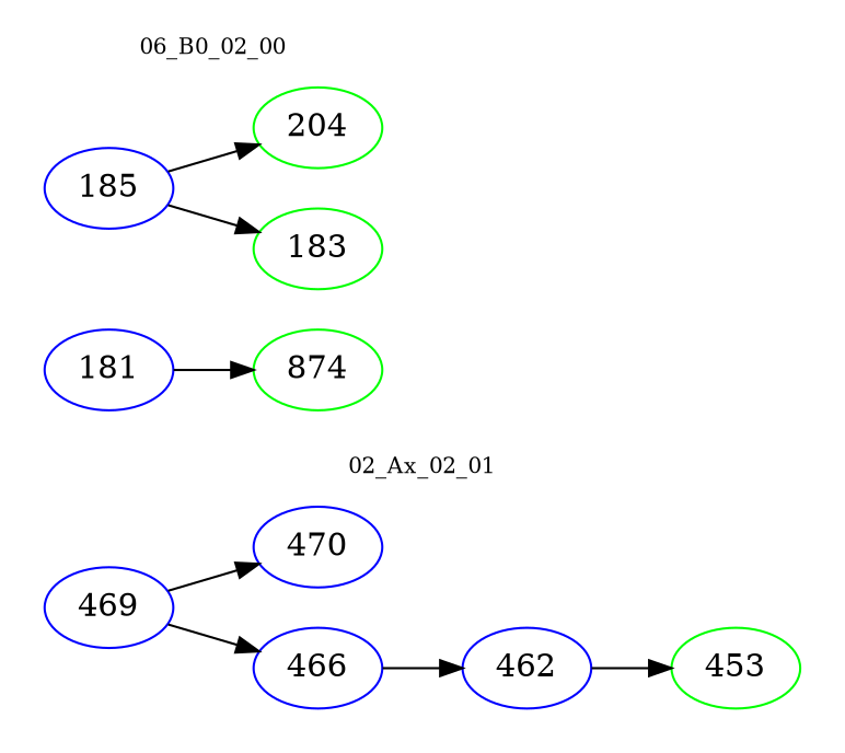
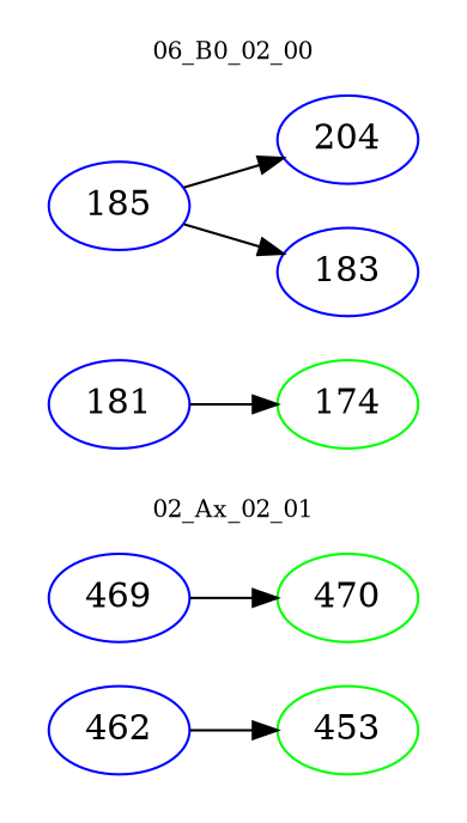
  digraph {
    rankdir=LR
    node [color=blue]
    edge [color=black]
    n1 [label=469]
-   n2 [label=466]
-   n3 [label=470]
+   n3 [color=green label=470]
    n4 [label=462]
    n5 [color=green label=453]
    n6 [label=185]
-   n7 [color=green label=183]
-   n8 [color=green label=204]
+   n7 [label=183]
+   n8 [label=204]
    n9 [label=181]
-   n10 [color=green label=874]
+   n10 [color=green label=174]
    subgraph cluster_1 {
      color=white
      fontsize=10
      label="02_Ax_02_01"
      n1
-     n2
      n3
      n4
      n5
    }
    subgraph cluster_2 {
      color=white
      fontsize=10
      label="06_B0_02_00"
      n6
      n7
      n8
      n9
      n10
    }
-   n1 -> n2
    n1 -> n3
-   n2 -> n4
    n4 -> n5
    n6 -> n7
    n6 -> n8
    n9 -> n10
  }
